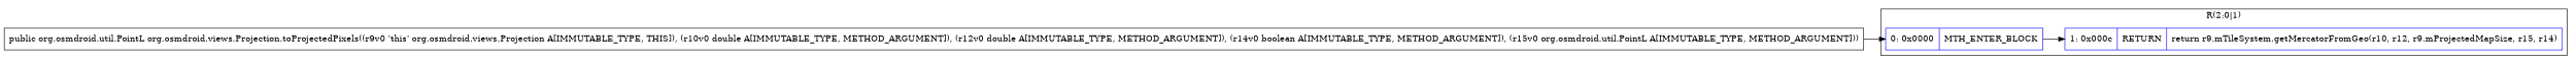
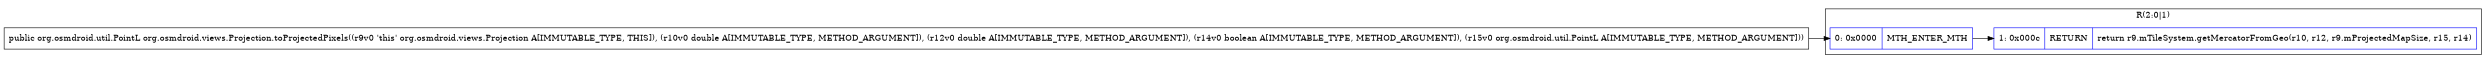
  digraph {
    rankdir=LR
    node [color=blue shape=record]
-   n1 [label="{0\:\ 0x0000|MTH_ENTER_BLOCK\l}"]
+   n1 [label="{0\:\ 0x0000|MTH_ENTER_MTH\l}"]
    n2 [label="{1\:\ 0x000c|RETURN\l|return r9.mTileSystem.getMercatorFromGeo(r10, r12, r9.mProjectedMapSize, r15, r14)\l}"]
    n3 [label="{public org.osmdroid.util.PointL org.osmdroid.views.Projection.toProjectedPixels((r9v0 'this' org.osmdroid.views.Projection A[IMMUTABLE_TYPE, THIS]), (r10v0 double A[IMMUTABLE_TYPE, METHOD_ARGUMENT]), (r12v0 double A[IMMUTABLE_TYPE, METHOD_ARGUMENT]), (r14v0 boolean A[IMMUTABLE_TYPE, METHOD_ARGUMENT]), (r15v0 org.osmdroid.util.PointL A[IMMUTABLE_TYPE, METHOD_ARGUMENT])) }" color=""]
    subgraph cluster_1 {
      label="R(2:0|1)"
      n1
      n2
    }
    n1 -> n2
    n3 -> n1
  }
